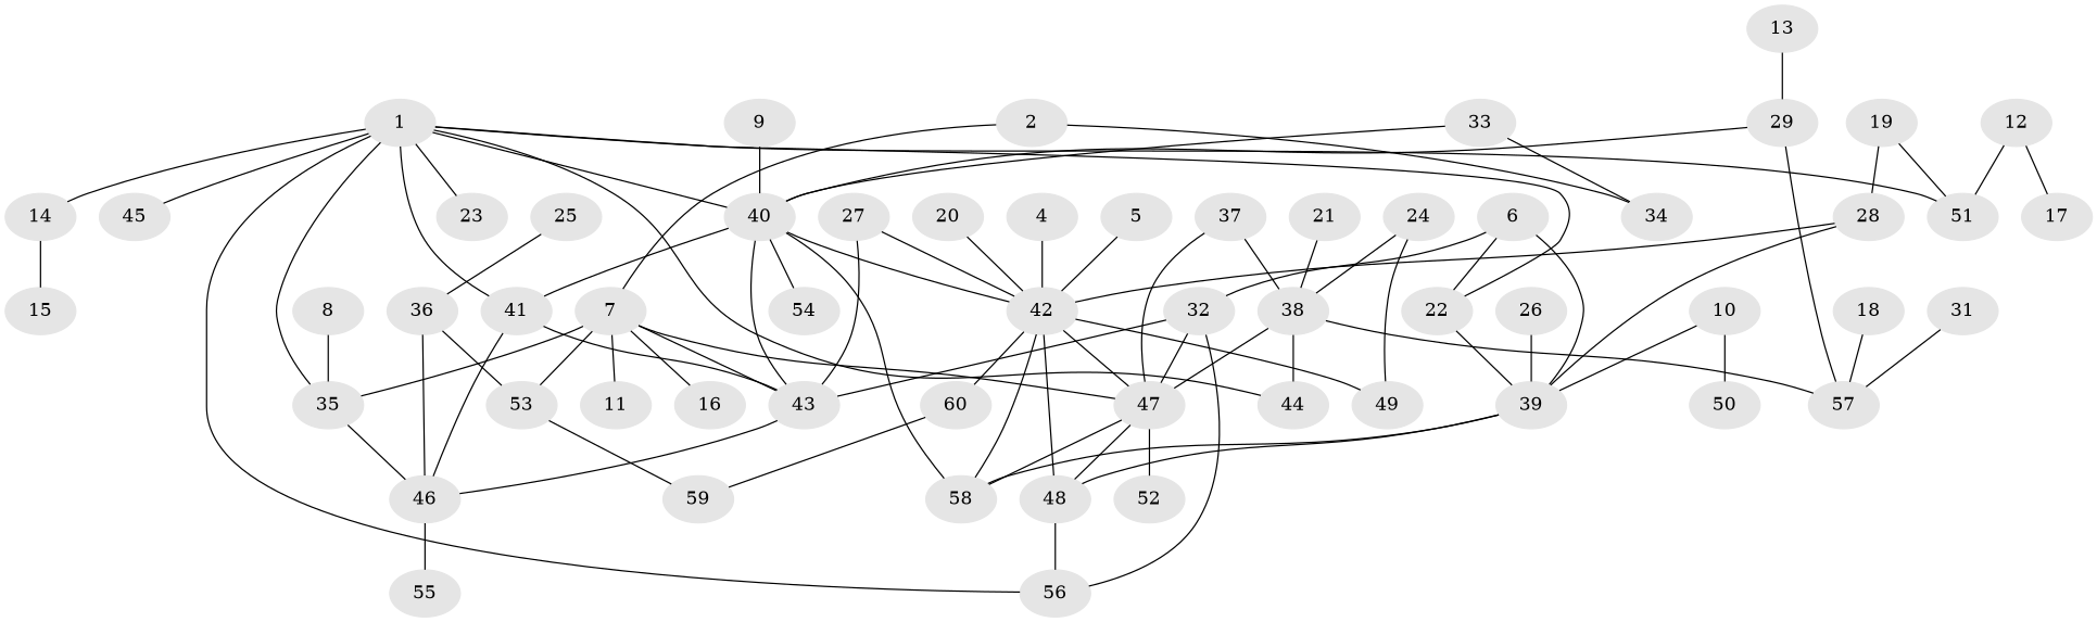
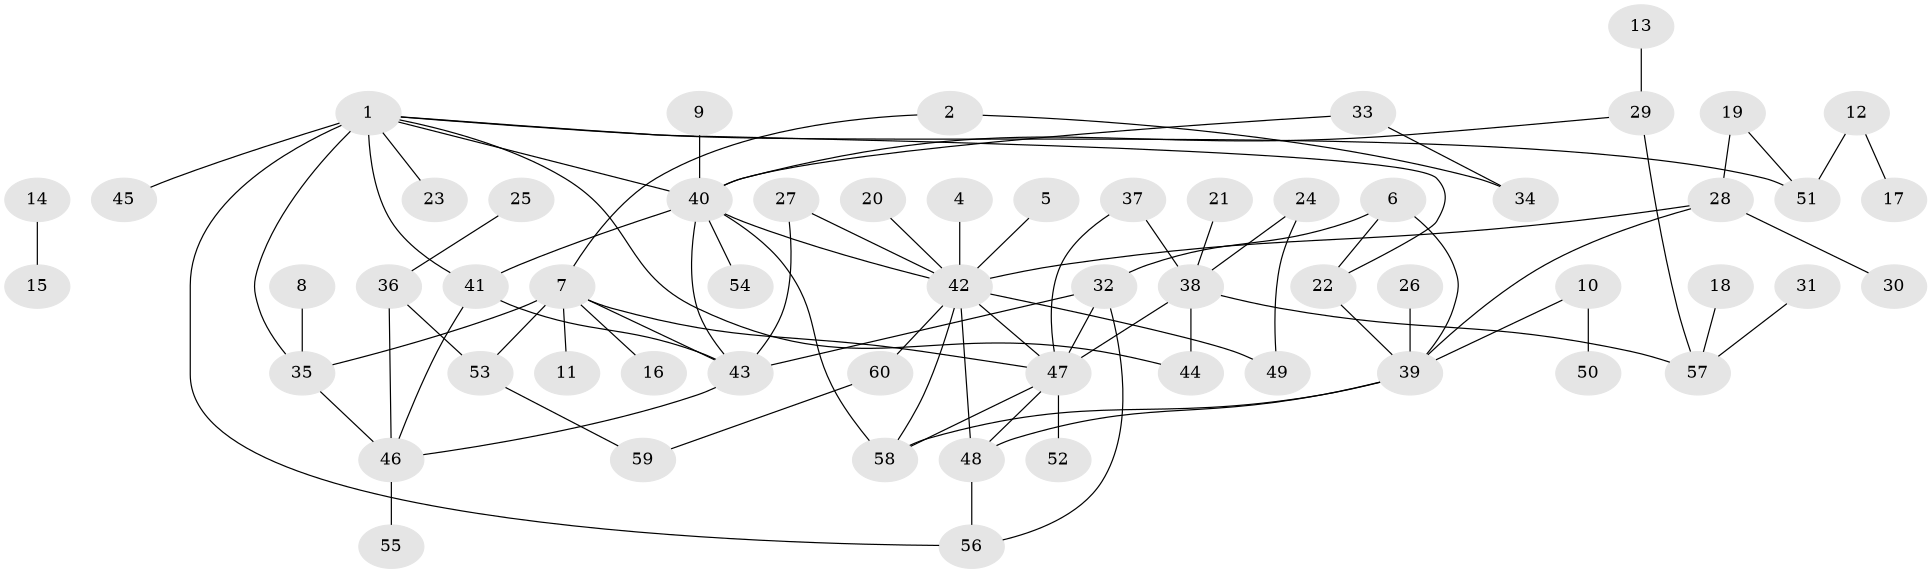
  graph {
    node [color=gray90 style=filled]
    edge [weight=1.0]
    1
    14
    23
    35
    40
    41
    44
    45
    51
    56
    22
    15
    46
    39
    48
    58
    42
    43
    54
    2
    7
    34
    11
    16
    47
    53
    36
    4
    49
    60
    5
    6
    32
    52
    59
    8
    9
    10
    50
    21
    38
    12
    17
    13
    29
    57
    18
    19
    28
+   30
    20
    24
    25
    26
    27
    31
    33
    55
    37
-   1 -- 14
    1 -- 23
    1 -- 35
    1 -- 40
    1 -- 41 [weight=2.0]
    1 -- 44
    1 -- 45
    1 -- 51
    1 -- 56
    1 -- 22
    14 -- 15
    35 -- 46
    40 -- 41
    40 -- 58
    40 -- 42
    40 -- 43
    40 -- 54
    41 -- 46
    41 -- 43
    22 -- 39
    46 -- 55
    39 -- 48
    39 -- 58
    48 -- 56
    42 -- 48
    42 -- 58
    42 -- 47
    42 -- 49
    42 -- 60
    43 -- 46
    2 -- 7
    2 -- 34
    7 -- 35
    7 -- 43
    7 -- 11
    7 -- 16
    7 -- 47
    7 -- 53
    47 -- 48
    47 -- 58
    47 -- 52
    53 -- 59
    36 -- 46
    36 -- 53
    4 -- 42
    60 -- 59
    5 -- 42
    6 -- 22
    6 -- 39
    6 -- 32
    32 -- 56
    32 -- 43
    32 -- 47
    8 -- 35
    9 -- 40
    10 -- 39
    10 -- 50
    21 -- 38
    38 -- 44
    38 -- 47
    38 -- 57
    12 -- 51
    12 -- 17
    13 -- 29
    29 -- 40
    29 -- 57
    18 -- 57
    19 -- 51
    19 -- 28
    28 -- 39
    28 -- 42
+   28 -- 30
    20 -- 42
    24 -- 49
    24 -- 38
    25 -- 36
    26 -- 39
    27 -- 42
    27 -- 43
    31 -- 57
    33 -- 40
    33 -- 34
    37 -- 47
    37 -- 38
  }
